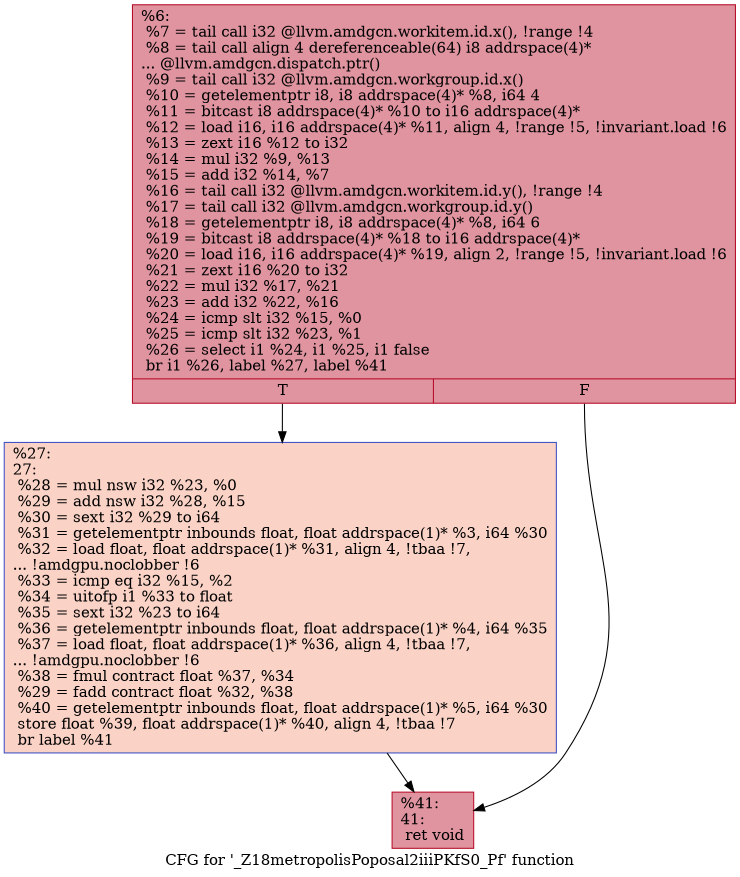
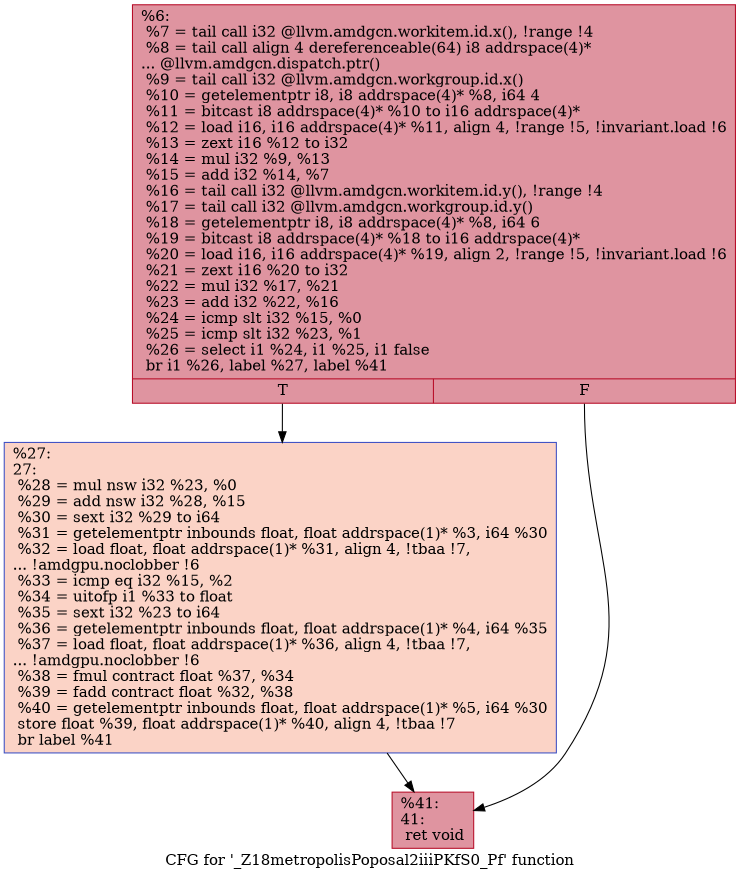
  digraph {
    label="CFG for '_Z18metropolisPoposal2iiiPKfS0_Pf' function"
    node [color="#b70d28ff" fillcolor="#b70d2870" shape=record style=filled]
    n1 [label="{%6:\l  %7 = tail call i32 @llvm.amdgcn.workitem.id.x(), !range !4\l  %8 = tail call align 4 dereferenceable(64) i8 addrspace(4)*\l... @llvm.amdgcn.dispatch.ptr()\l  %9 = tail call i32 @llvm.amdgcn.workgroup.id.x()\l  %10 = getelementptr i8, i8 addrspace(4)* %8, i64 4\l  %11 = bitcast i8 addrspace(4)* %10 to i16 addrspace(4)*\l  %12 = load i16, i16 addrspace(4)* %11, align 4, !range !5, !invariant.load !6\l  %13 = zext i16 %12 to i32\l  %14 = mul i32 %9, %13\l  %15 = add i32 %14, %7\l  %16 = tail call i32 @llvm.amdgcn.workitem.id.y(), !range !4\l  %17 = tail call i32 @llvm.amdgcn.workgroup.id.y()\l  %18 = getelementptr i8, i8 addrspace(4)* %8, i64 6\l  %19 = bitcast i8 addrspace(4)* %18 to i16 addrspace(4)*\l  %20 = load i16, i16 addrspace(4)* %19, align 2, !range !5, !invariant.load !6\l  %21 = zext i16 %20 to i32\l  %22 = mul i32 %17, %21\l  %23 = add i32 %22, %16\l  %24 = icmp slt i32 %15, %0\l  %25 = icmp slt i32 %23, %1\l  %26 = select i1 %24, i1 %25, i1 false\l  br i1 %26, label %27, label %41\l|{<s0>T|<s1>F}}"]
-   n2 [color="#3d50c3ff" fillcolor="#f59c7d70" label="{%27:\l27:                                               \l  %28 = mul nsw i32 %23, %0\l  %29 = add nsw i32 %28, %15\l  %30 = sext i32 %29 to i64\l  %31 = getelementptr inbounds float, float addrspace(1)* %3, i64 %30\l  %32 = load float, float addrspace(1)* %31, align 4, !tbaa !7,\l... !amdgpu.noclobber !6\l  %33 = icmp eq i32 %15, %2\l  %34 = uitofp i1 %33 to float\l  %35 = sext i32 %23 to i64\l  %36 = getelementptr inbounds float, float addrspace(1)* %4, i64 %35\l  %37 = load float, float addrspace(1)* %36, align 4, !tbaa !7,\l... !amdgpu.noclobber !6\l  %38 = fmul contract float %37, %34\l  %29 = fadd contract float %32, %38\l  %40 = getelementptr inbounds float, float addrspace(1)* %5, i64 %30\l  store float %39, float addrspace(1)* %40, align 4, !tbaa !7\l  br label %41\l}"]
+   n2 [color="#3d50c3ff" fillcolor="#f59c7d70" label="{%27:\l27:                                               \l  %28 = mul nsw i32 %23, %0\l  %29 = add nsw i32 %28, %15\l  %30 = sext i32 %29 to i64\l  %31 = getelementptr inbounds float, float addrspace(1)* %3, i64 %30\l  %32 = load float, float addrspace(1)* %31, align 4, !tbaa !7,\l... !amdgpu.noclobber !6\l  %33 = icmp eq i32 %15, %2\l  %34 = uitofp i1 %33 to float\l  %35 = sext i32 %23 to i64\l  %36 = getelementptr inbounds float, float addrspace(1)* %4, i64 %35\l  %37 = load float, float addrspace(1)* %36, align 4, !tbaa !7,\l... !amdgpu.noclobber !6\l  %38 = fmul contract float %37, %34\l  %39 = fadd contract float %32, %38\l  %40 = getelementptr inbounds float, float addrspace(1)* %5, i64 %30\l  store float %39, float addrspace(1)* %40, align 4, !tbaa !7\l  br label %41\l}"]
    n3 [label="{%41:\l41:                                               \l  ret void\l}"]
    n1 -> n2 [tailport=s0]
    n1 -> n3 [tailport=s1]
    n2 -> n3
  }
